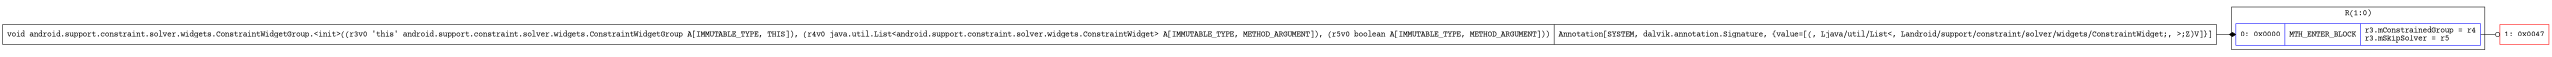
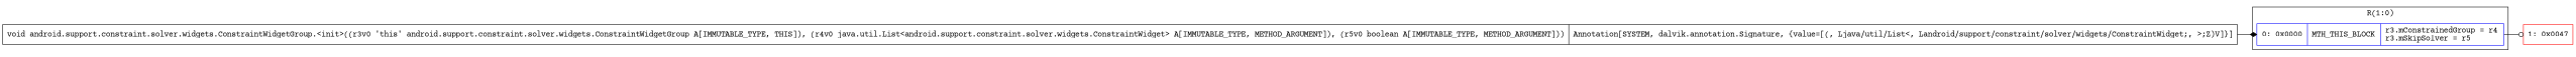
  digraph {
    rankdir=LR
    fontname="Courier Prime"
    node [shape=record fontname="Courier Prime"]
    edge [fontname="Courier Prime"]
-   n1 [color=blue label="{0\:\ 0x0000|MTH_ENTER_BLOCK\l|r3.mConstrainedGroup = r4\lr3.mSkipSolver = r5\l}"]
+   n1 [color=blue label="{0\:\ 0x0000|MTH_THIS_BLOCK\l|r3.mConstrainedGroup = r4\lr3.mSkipSolver = r5\l}"]
    n2 [color=red label="{1\:\ 0x0047}"]
    n3 [label="{void android.support.constraint.solver.widgets.ConstraintWidgetGroup.\<init\>((r3v0 'this' android.support.constraint.solver.widgets.ConstraintWidgetGroup A[IMMUTABLE_TYPE, THIS]), (r4v0 java.util.List\<android.support.constraint.solver.widgets.ConstraintWidget\> A[IMMUTABLE_TYPE, METHOD_ARGUMENT]), (r5v0 boolean A[IMMUTABLE_TYPE, METHOD_ARGUMENT]))  | Annotation[SYSTEM, dalvik.annotation.Signature, \{value=[(, Ljava\/util\/List\<, Landroid\/support\/constraint\/solver\/widgets\/ConstraintWidget;, \>;Z)V]\}]\l}"]
    subgraph cluster_1 {
      label="R(1:0)"
      n1
    }
    n1 -> n2 [arrowhead=odot]
    n3 -> n1 [arrowhead=diamond]
  }
